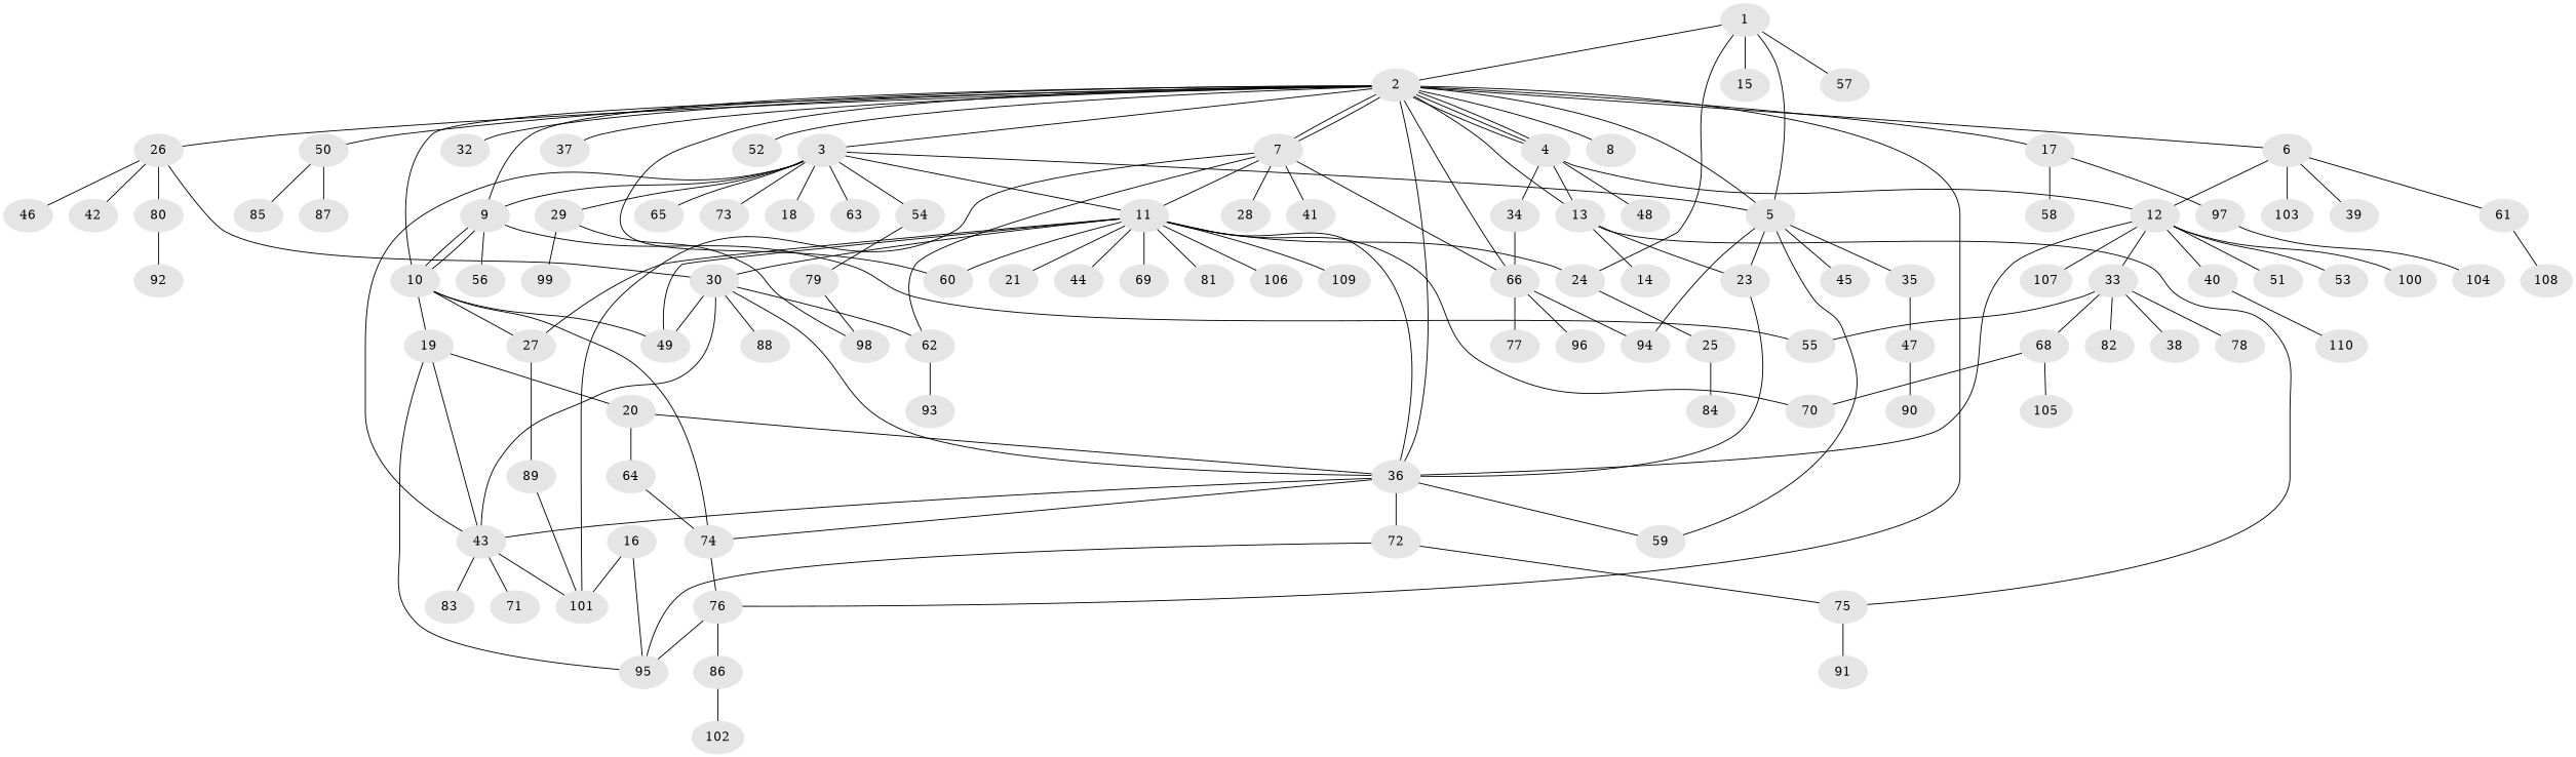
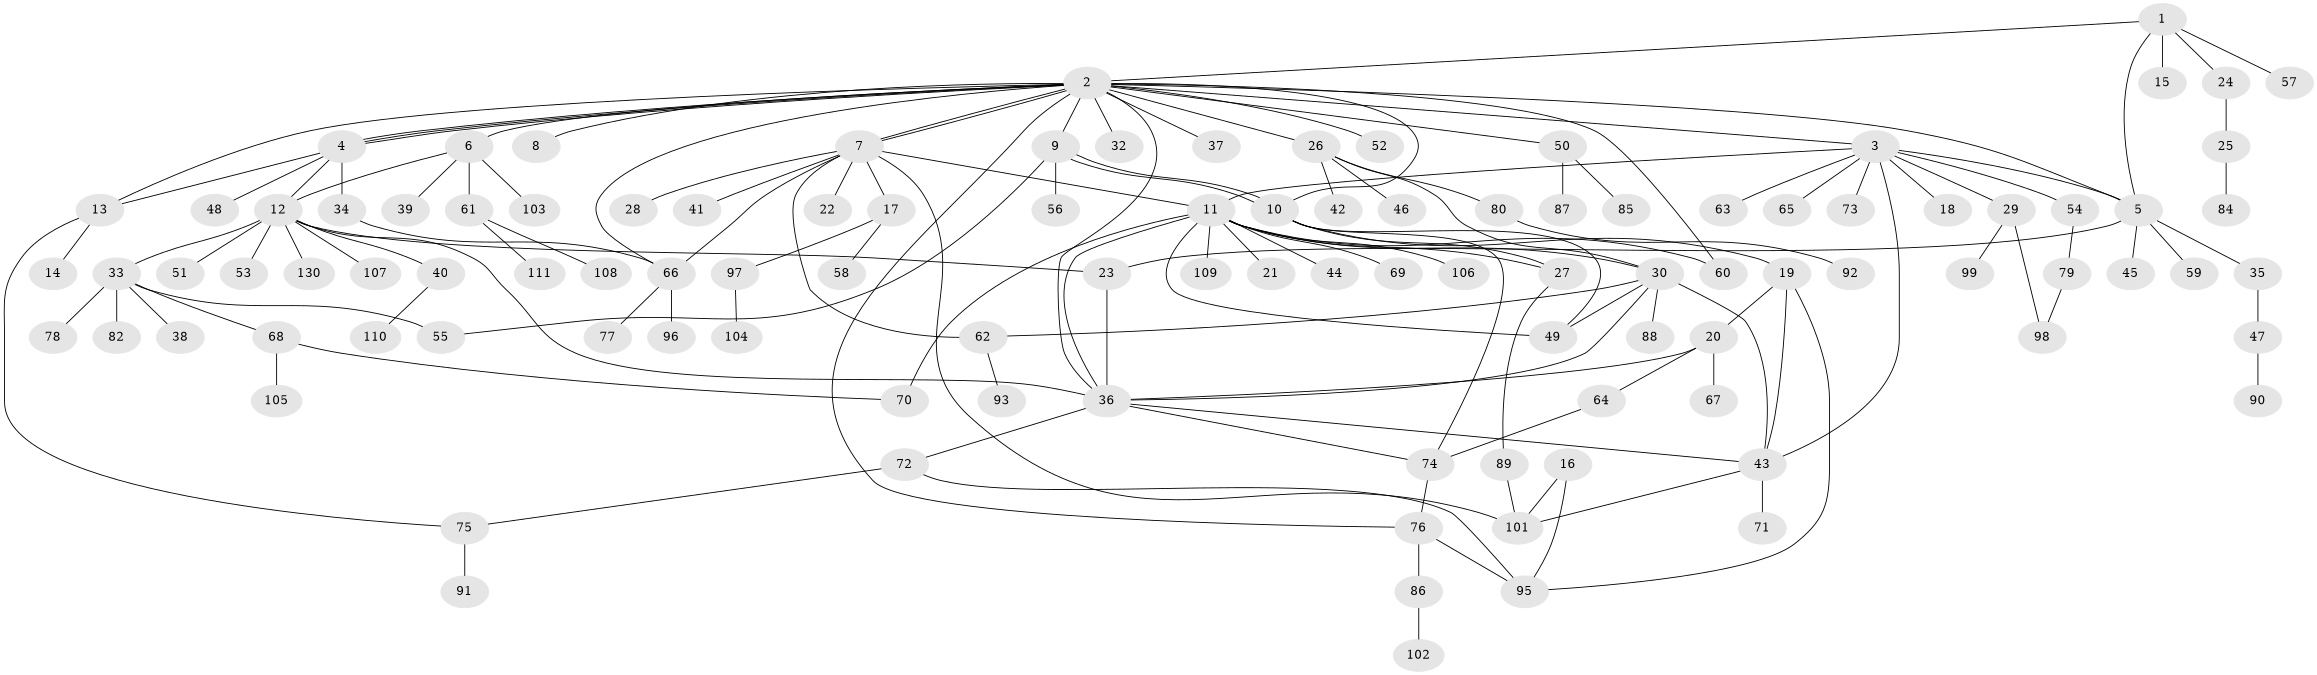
  graph {
    fontname="DejaVu Serif"
    node [color=gray90 fontname="DejaVu Serif" style=filled]
    edge [fontname="DejaVu Serif"]
    1
    2
    5
    15
    24
    57
    3
    4
    6
    7
    8
    9
    10
    13
    17
    26
    32
    36
    37
    50
    52
    60
    66
    76
    23
    35
    45
    59
-   94
    25
    11
    18
    29
    43
    54
    63
    65
    73
    12
    34
    48
    39
    61
    103
+   22
    28
    41
    62
    101
    55
    56
    19
    27
    49
    74
    14
    75
    16
    95
    58
    97
    30
    42
    46
    80
    72
    85
    87
    77
    96
    86
    21
    44
    69
    70
-   81
    106
    109
    98
    99
    71
-   83
    79
    33
    40
    51
    53
-   100
+   100 [label=130]
    107
    47
    108
+   111
    93
    20
    89
    88
    38
    68
    78
    82
    110
    91
    64
+   67
    84
    92
    104
    105
    90
    102
    1 -- 2
    1 -- 5
    1 -- 15
    1 -- 24
    1 -- 57
    2 -- 5
    2 -- 3
    2 -- 4
    2 -- 4
    2 -- 4
    2 -- 6
    2 -- 7
    2 -- 7
    2 -- 8
    2 -- 9
    2 -- 10
    2 -- 13
-   2 -- 17
+   7 -- 17
    2 -- 26
    2 -- 32
    2 -- 36
    2 -- 37
    2 -- 50
    2 -- 52
    2 -- 60
    2 -- 66
    2 -- 76
    5 -- 23
    5 -- 35
    5 -- 45
    5 -- 59
-   5 -- 94
    24 -- 25
    3 -- 5
-   3 -- 9
    3 -- 11
    3 -- 18
    3 -- 29
    3 -- 43
    3 -- 54
    3 -- 63
    3 -- 65
    3 -- 73
    4 -- 13
    4 -- 12
    4 -- 34
    4 -- 48
    6 -- 12
    6 -- 39
    6 -- 61
    6 -- 103
    7 -- 66
    7 -- 11
+   7 -- 22
    7 -- 28
    7 -- 41
    7 -- 62
    7 -- 101
    9 -- 10
    9 -- 10
    9 -- 55
    9 -- 56
    10 -- 19
    10 -- 27
    10 -- 49
    10 -- 74
    13 -- 14
    13 -- 75
    17 -- 58
    17 -- 97
    26 -- 30
    26 -- 42
    26 -- 46
    26 -- 80
-   36 -- 59
    36 -- 43
    36 -- 74
    36 -- 72
    50 -- 85
    50 -- 87
-   66 -- 94
    66 -- 77
    66 -- 96
    76 -- 95
    76 -- 86
    23 -- 36
    35 -- 47
    25 -- 84
-   11 -- 24
    11 -- 36
    11 -- 60
    11 -- 27
    11 -- 49
    11 -- 30
    11 -- 21
    11 -- 44
    11 -- 69
    11 -- 70
-   11 -- 81
    11 -- 106
    11 -- 109
    29 -- 98
    29 -- 99
    43 -- 101
    43 -- 71
-   43 -- 83
    54 -- 79
    12 -- 36
-   13 -- 23
+   12 -- 23
    12 -- 33
    12 -- 40
    12 -- 51
    12 -- 53
    12 -- 100
    12 -- 107
    34 -- 66
    61 -- 108
+   61 -- 111
    62 -- 93
    19 -- 43
    19 -- 95
    19 -- 20
    27 -- 89
    74 -- 76
    75 -- 91
    16 -- 101
    16 -- 95
    97 -- 104
    30 -- 36
    30 -- 43
    30 -- 62
    30 -- 49
    30 -- 88
    80 -- 92
    72 -- 75
    72 -- 95
    86 -- 102
    79 -- 98
    33 -- 55
    33 -- 38
    33 -- 68
    33 -- 78
    33 -- 82
    40 -- 110
    47 -- 90
    20 -- 36
    20 -- 64
+   20 -- 67
    89 -- 101
    68 -- 70
    68 -- 105
    64 -- 74
  }
